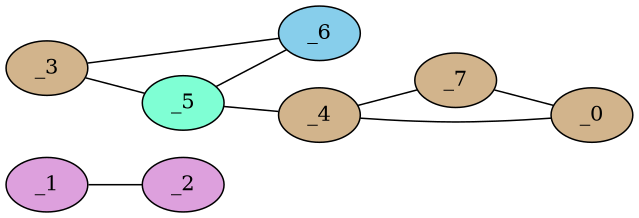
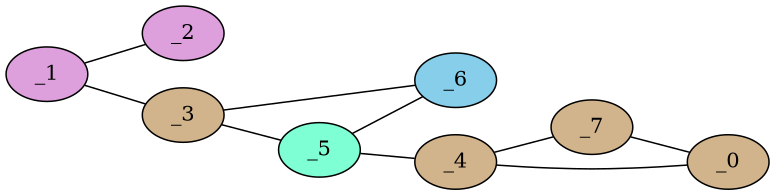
  graph {
    fontname="DejaVu Serif"
    rankdir=LR
    node [charge=0 chem=1 fillcolor=tan fontname="DejaVu Serif" style=filled symbol="C  " x=4.366 y=0.5]
    edge [fontname="DejaVu Serif" valence=1]
    _1 [fillcolor=plum x=3.866]
    _2 [chem=5 fillcolor=plum symbol="S  " y=1.366]
    _3 [chem=4 symbol="N  " x=2.866]
    _5 [fillcolor=aquamarine x=2 y=0]
    _6 [fillcolor=skyblue x=2 y=1]
    _4 [chem=4 symbol="N  " y=-0.366]
    _7 [y=-1.366]
    n8 [label=_0 x=5.2321 y=-0.866]
    _1 -- _2 [valence=2]
+   _1 -- _3
    _3 -- _5
    _3 -- _6
    _5 -- _6
    _5 -- _4
    _4 -- _7
    _4 -- n8
    _7 -- n8
  }
